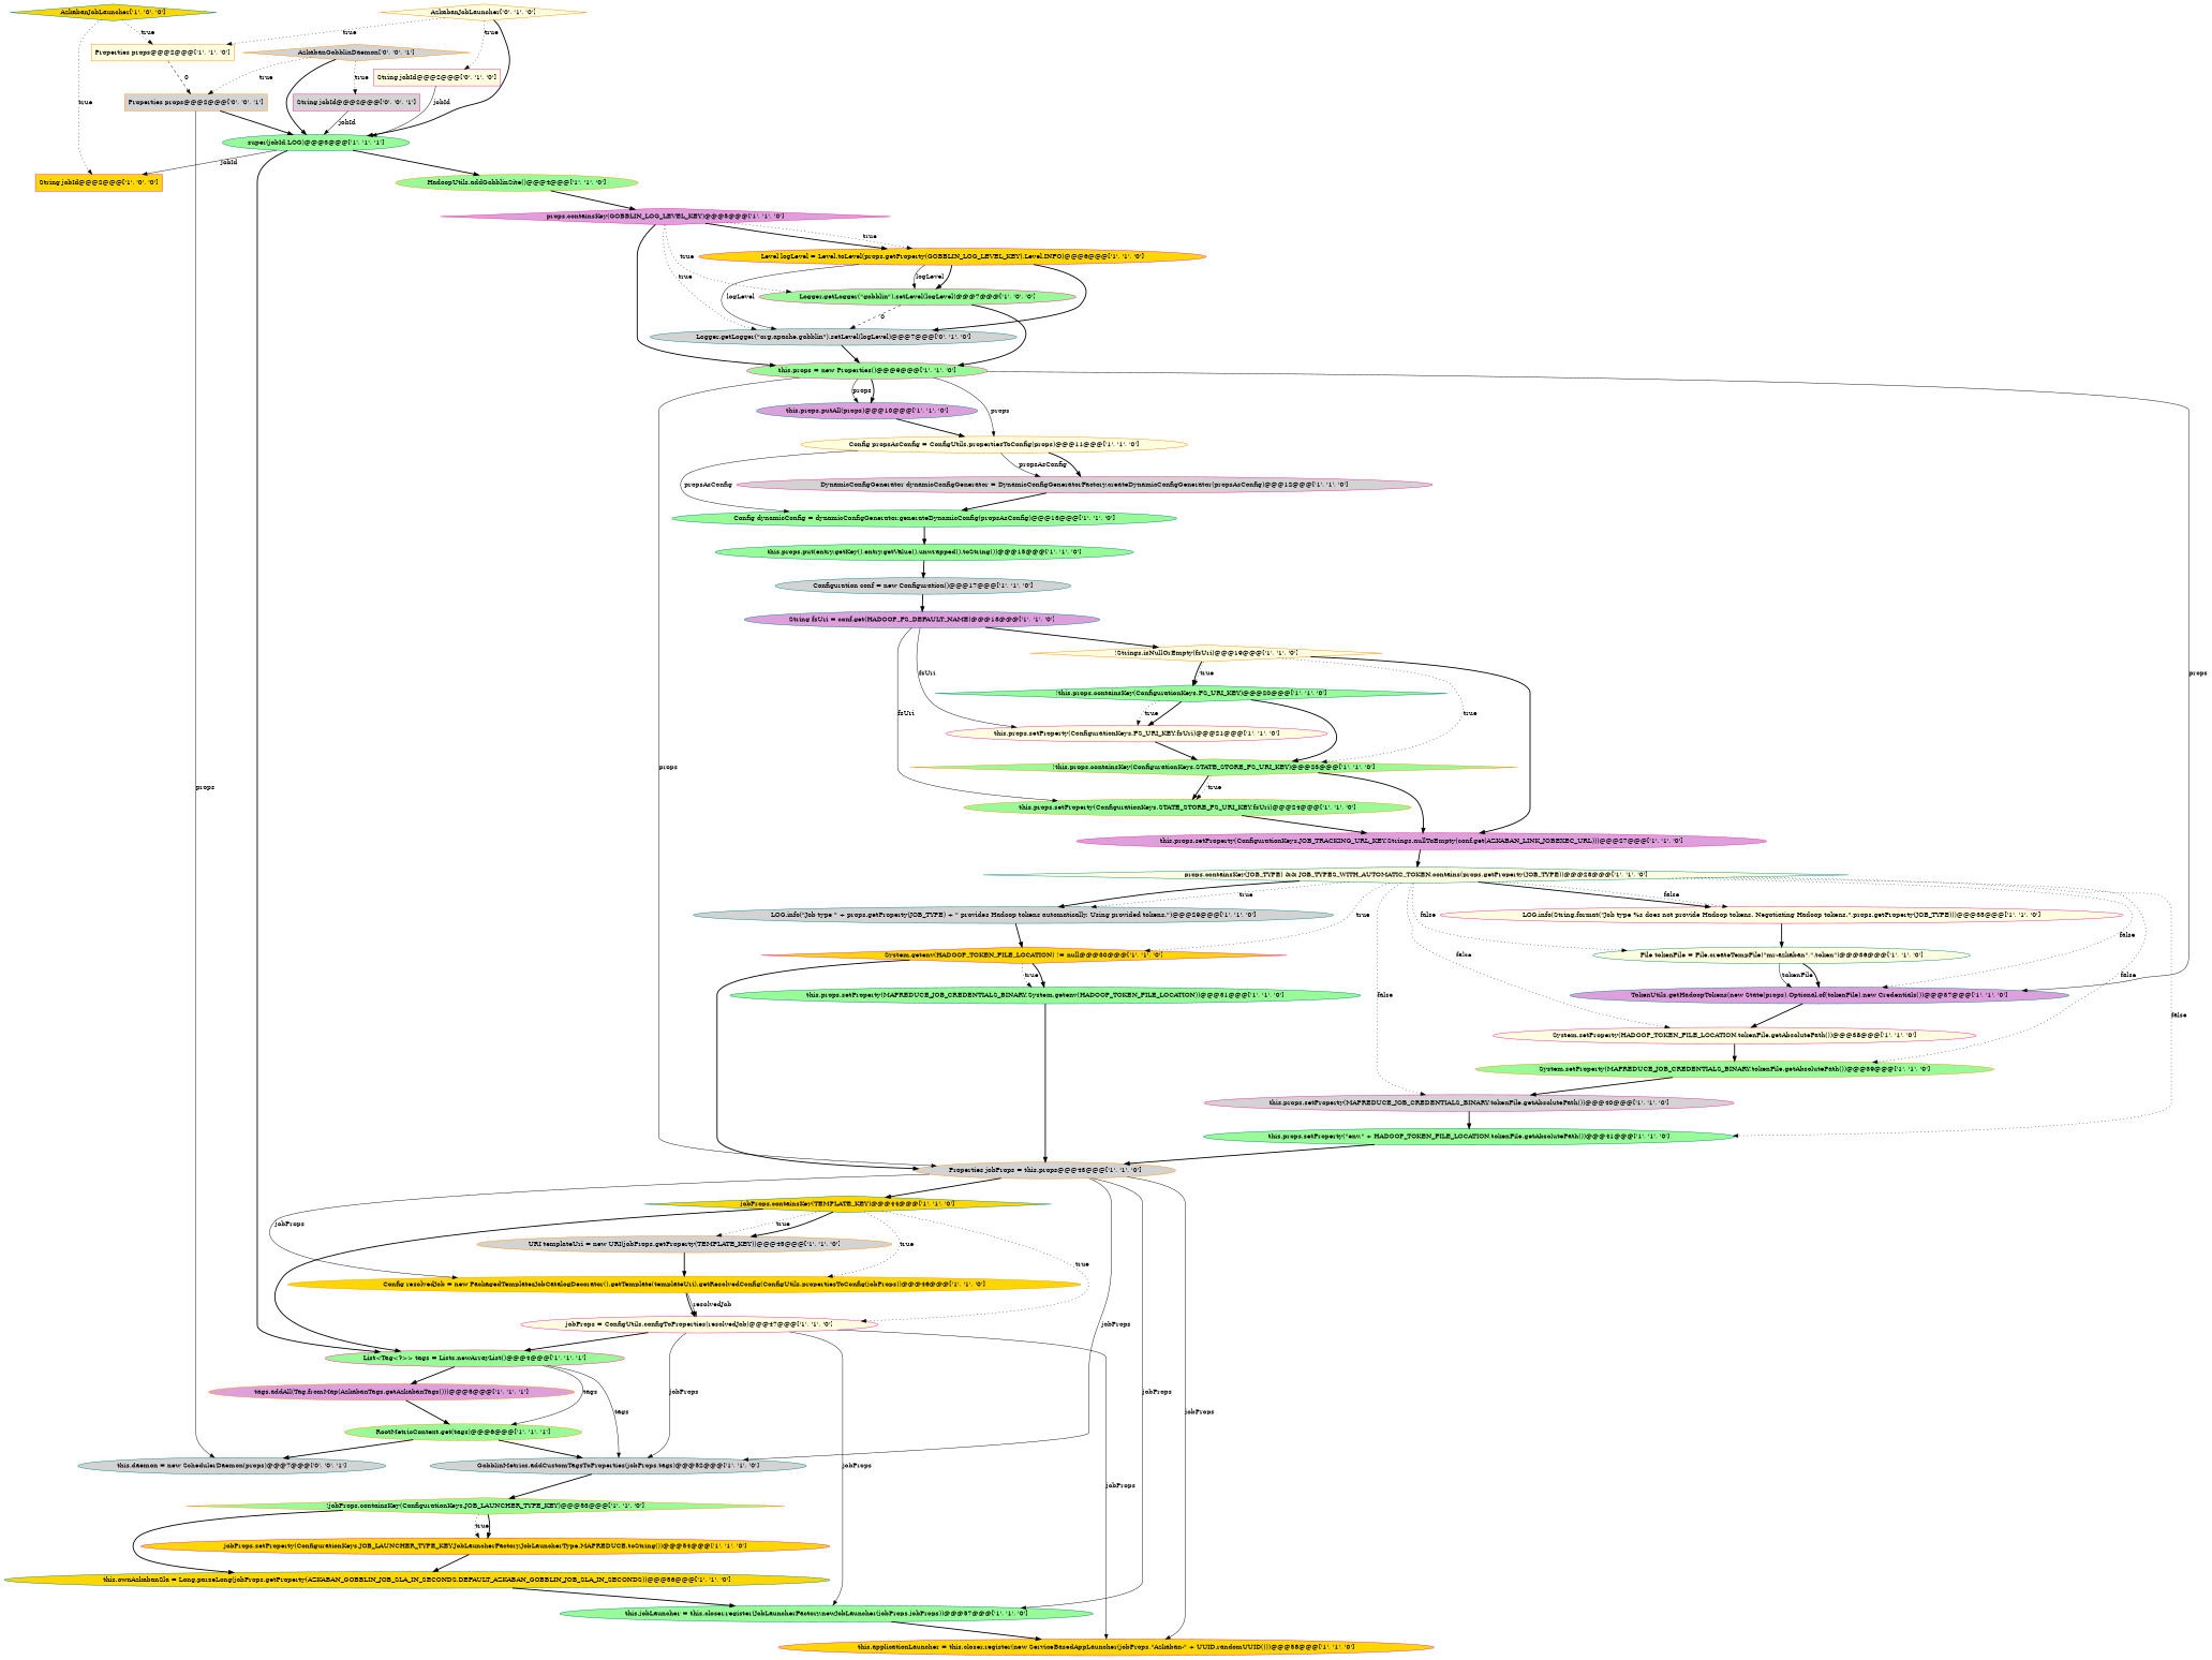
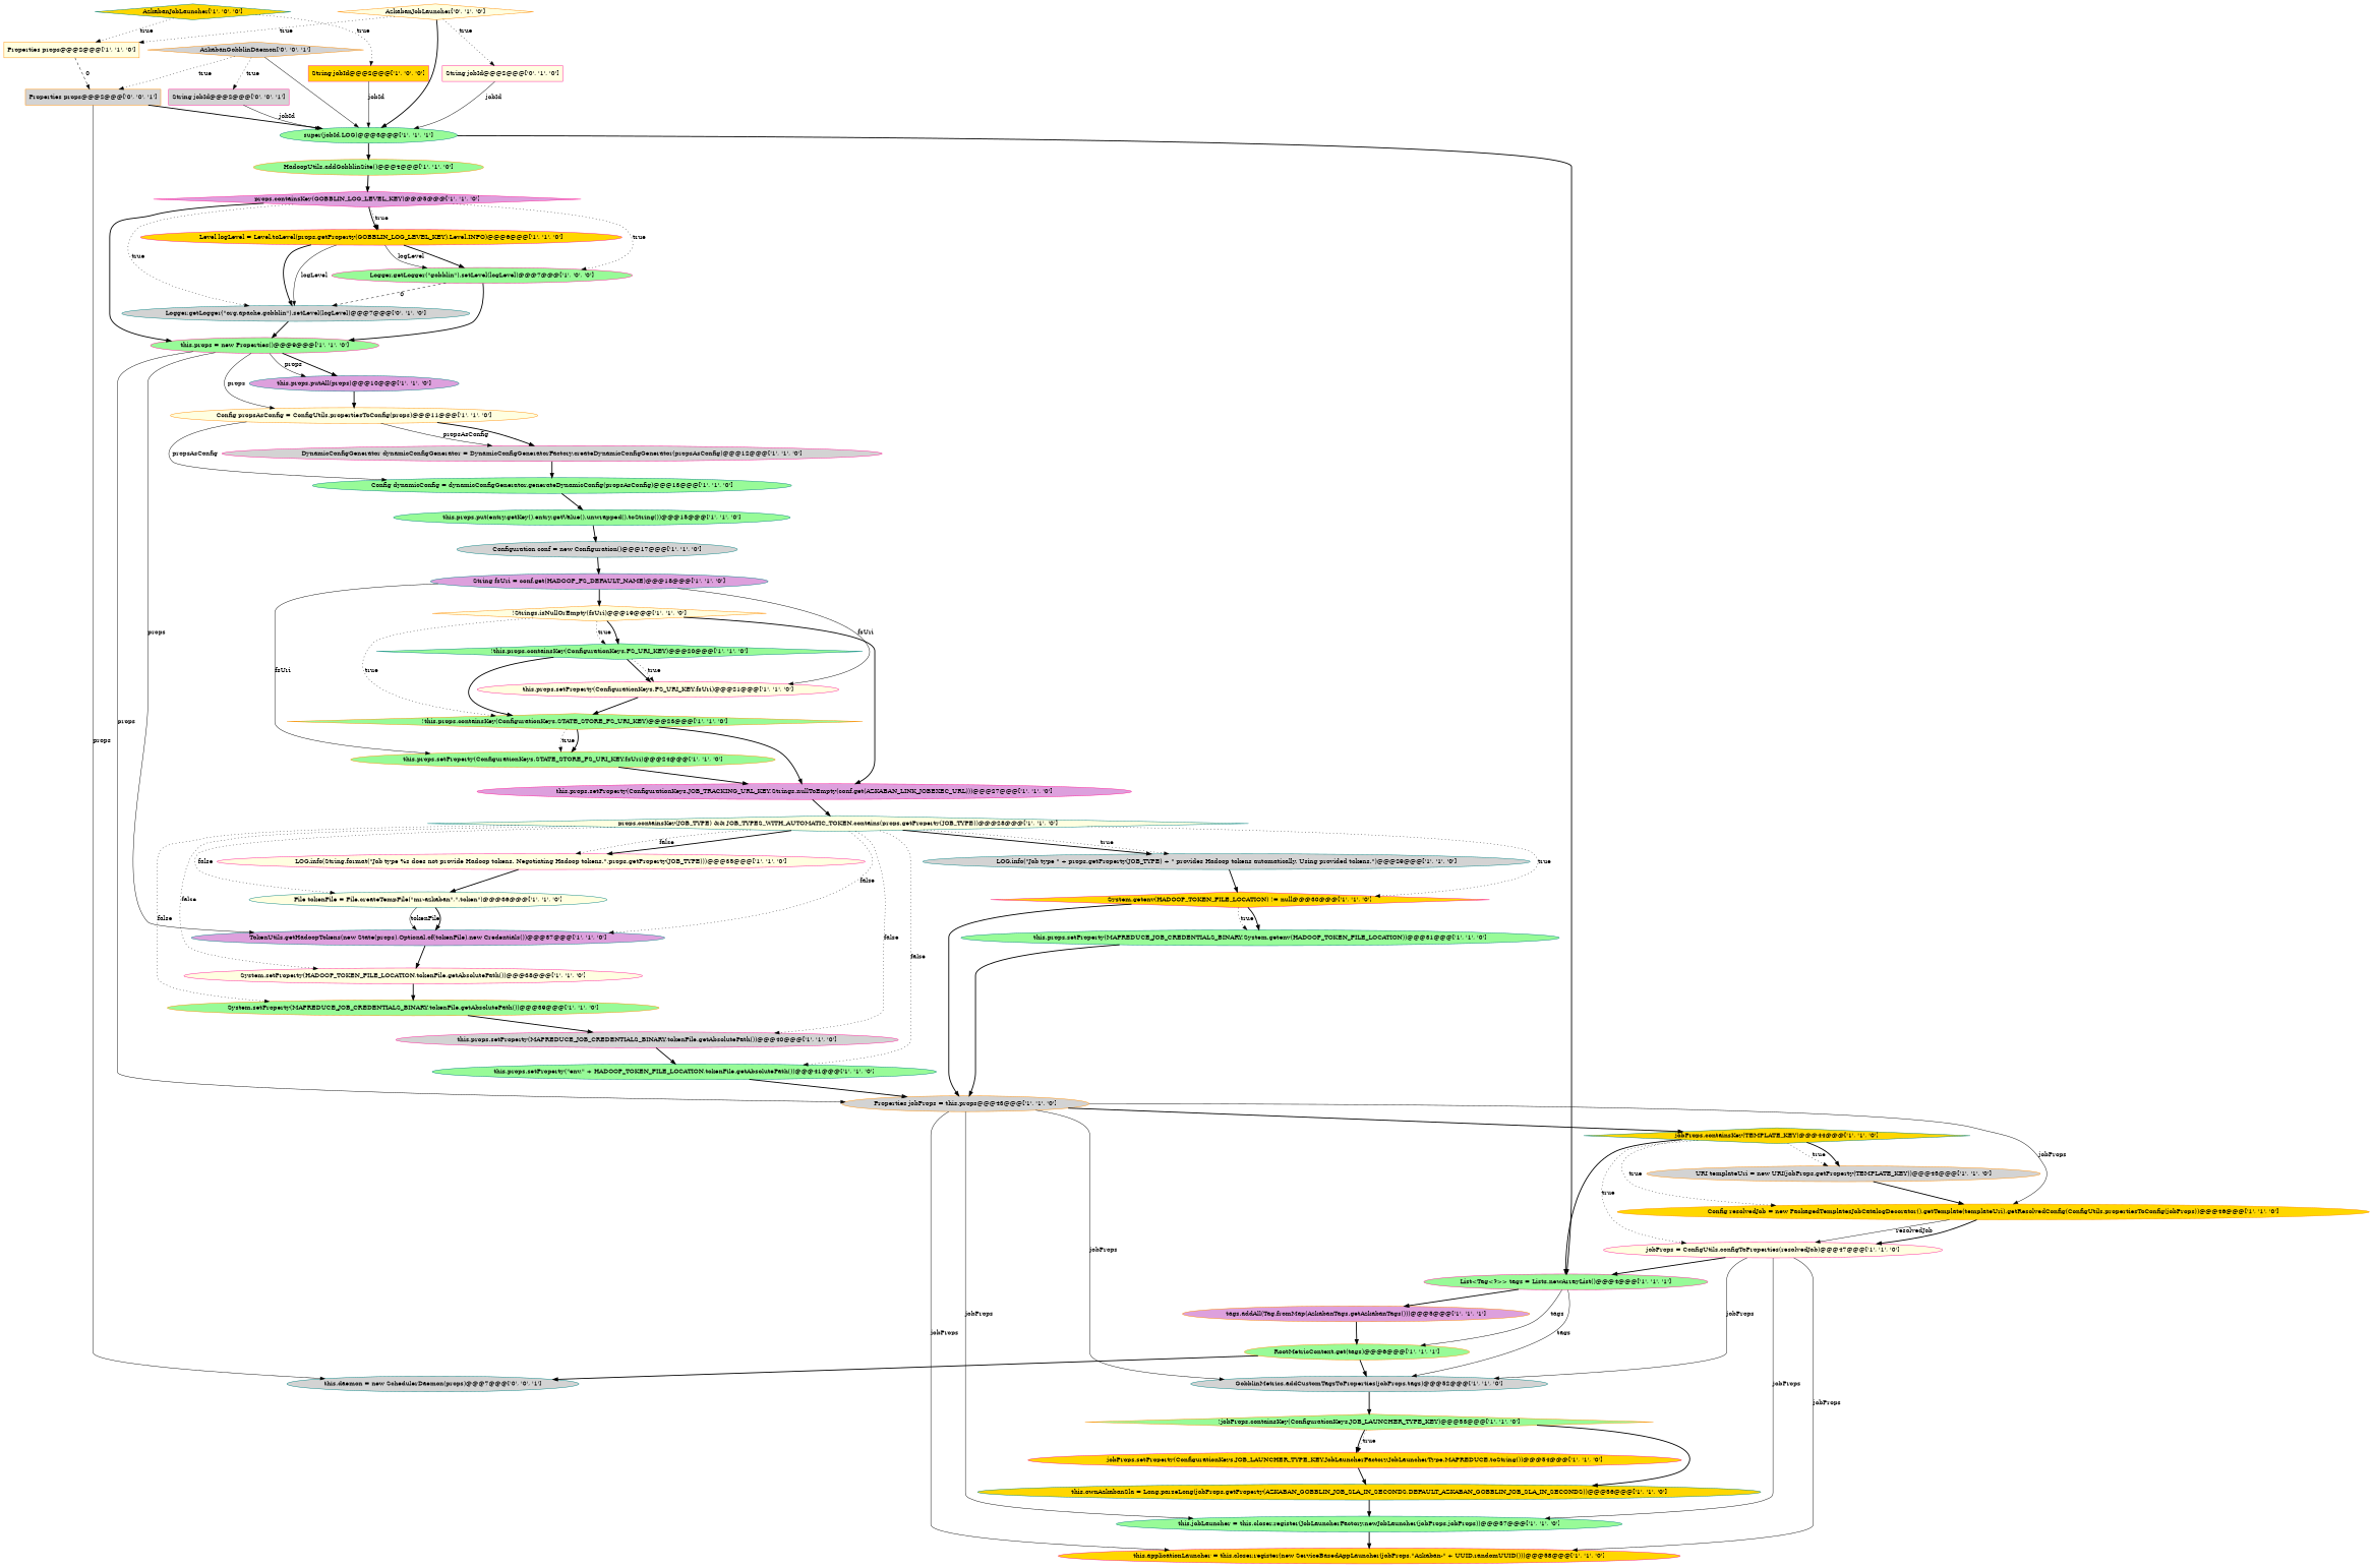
  digraph {
    node [color=teal fillcolor=palegreen shape=ellipse style=filled]
    edge [style=bold]
    n1 [color=deeppink fillcolor=lightyellow label="LOG.info(String.format(\"Job type %s does not provide Hadoop tokens. Negotiating Hadoop tokens.\",props.getProperty(JOB_TYPE)))@@@35@@@['1', '1', '0']"]
    n2 [fillcolor=lightyellow label="File tokenFile = File.createTempFile(\"mr-azkaban\",\".token\")@@@36@@@['1', '1', '0']"]
    n3 [fillcolor=plum label="TokenUtils.getHadoopTokens(new State(props),Optional.of(tokenFile),new Credentials())@@@37@@@['1', '1', '0']"]
    n4 [fillcolor=gold label="AzkabanJobLauncher['1', '0', '0']" shape=diamond]
    n5 [color=deeppink fillcolor=gold label="String jobId@@@2@@@['1', '0', '0']" shape=box]
    n6 [color=darkorange fillcolor=lightyellow label="Properties props@@@2@@@['1', '1', '0']" shape=box]
    n7 [label="super(jobId,LOG)@@@3@@@['1', '1', '1']"]
    n8 [color=darkorange fillcolor=lightgrey label="Properties props@@@2@@@['0', '0', '1']" shape=box]
    n9 [color=darkorange label="HadoopUtils.addGobblinSite()@@@4@@@['1', '1', '0']"]
    n10 [color=deeppink label="List<Tag<?>> tags = Lists.newArrayList()@@@4@@@['1', '1', '1']"]
    n11 [color=darkorange label="!this.props.containsKey(ConfigurationKeys.STATE_STORE_FS_URI_KEY)@@@23@@@['1', '1', '0']" shape=diamond]
    n12 [color=deeppink fillcolor=plum label="this.props.setProperty(ConfigurationKeys.JOB_TRACKING_URL_KEY,Strings.nullToEmpty(conf.get(AZKABAN_LINK_JOBEXEC_URL)))@@@27@@@['1', '1', '0']"]
    n13 [color=darkorange label="this.props.setProperty(ConfigurationKeys.STATE_STORE_FS_URI_KEY,fsUri)@@@24@@@['1', '1', '0']"]
    n14 [fillcolor=lightyellow label="props.containsKey(JOB_TYPE) && JOB_TYPES_WITH_AUTOMATIC_TOKEN.contains(props.getProperty(JOB_TYPE))@@@28@@@['1', '1', '0']" shape=diamond]
    n15 [fillcolor=gold label="this.ownAzkabanSla = Long.parseLong(jobProps.getProperty(AZKABAN_GOBBLIN_JOB_SLA_IN_SECONDS,DEFAULT_AZKABAN_GOBBLIN_JOB_SLA_IN_SECONDS))@@@56@@@['1', '1', '0']"]
    n16 [label="this.jobLauncher = this.closer.register(JobLauncherFactory.newJobLauncher(jobProps,jobProps))@@@57@@@['1', '1', '0']"]
    n17 [color=deeppink fillcolor=gold label="this.applicationLauncher = this.closer.register(new ServiceBasedAppLauncher(jobProps,\"Azkaban-\" + UUID.randomUUID()))@@@58@@@['1', '1', '0']"]
    n18 [color=deeppink fillcolor=lightgrey label="String jobId@@@2@@@['0', '0', '1']" shape=box]
    n19 [color=deeppink fillcolor=plum label="props.containsKey(GOBBLIN_LOG_LEVEL_KEY)@@@5@@@['1', '1', '0']" shape=diamond]
    n20 [fillcolor=lightgrey label="Logger.getLogger(\"org.apache.gobblin\").setLevel(logLevel)@@@7@@@['0', '1', '0']"]
    n21 [color=deeppink label="this.props = new Properties()@@@9@@@['1', '1', '0']"]
    n22 [color=deeppink fillcolor=gold label="Level logLevel = Level.toLevel(props.getProperty(GOBBLIN_LOG_LEVEL_KEY),Level.INFO)@@@6@@@['1', '1', '0']"]
    n23 [color=deeppink label="Logger.getLogger(\"gobblin\").setLevel(logLevel)@@@7@@@['1', '0', '0']"]
    n24 [label="Config dynamicConfig = dynamicConfigGenerator.generateDynamicConfig(propsAsConfig)@@@13@@@['1', '1', '0']"]
    n25 [label="this.props.put(entry.getKey(),entry.getValue().unwrapped().toString())@@@15@@@['1', '1', '0']"]
    n26 [fillcolor=lightgrey label="Configuration conf = new Configuration()@@@17@@@['1', '1', '0']"]
    n27 [color=darkorange fillcolor=lightgrey label="Properties jobProps = this.props@@@43@@@['1', '1', '0']"]
    n28 [fillcolor=plum label="this.props.putAll(props)@@@10@@@['1', '1', '0']"]
    n29 [color=darkorange fillcolor=lightyellow label="Config propsAsConfig = ConfigUtils.propertiesToConfig(props)@@@11@@@['1', '1', '0']"]
    n30 [fillcolor=gold label="jobProps.containsKey(TEMPLATE_KEY)@@@44@@@['1', '1', '0']" shape=diamond]
    n31 [fillcolor=lightgrey label="GobblinMetrics.addCustomTagsToProperties(jobProps,tags)@@@52@@@['1', '1', '0']"]
    n32 [color=darkorange fillcolor=gold label="Config resolvedJob = new PackagedTemplatesJobCatalogDecorator().getTemplate(templateUri).getResolvedConfig(ConfigUtils.propertiesToConfig(jobProps))@@@46@@@['1', '1', '0']"]
    n33 [color=deeppink fillcolor=lightyellow label="jobProps = ConfigUtils.configToProperties(resolvedJob)@@@47@@@['1', '1', '0']"]
    n34 [color=darkorange fillcolor=lightgrey label="URI templateUri = new URI(jobProps.getProperty(TEMPLATE_KEY))@@@45@@@['1', '1', '0']"]
    n35 [color=darkorange label="!jobProps.containsKey(ConfigurationKeys.JOB_LAUNCHER_TYPE_KEY)@@@53@@@['1', '1', '0']" shape=diamond]
    n36 [label="this.props.setProperty(\"env.\" + HADOOP_TOKEN_FILE_LOCATION,tokenFile.getAbsolutePath())@@@41@@@['1', '1', '0']"]
    n37 [fillcolor=lightgrey label="LOG.info(\"Job type \" + props.getProperty(JOB_TYPE) + \" provides Hadoop tokens automatically. Using provided tokens.\")@@@29@@@['1', '1', '0']"]
    n38 [color=deeppink fillcolor=gold label="System.getenv(HADOOP_TOKEN_FILE_LOCATION) != null@@@30@@@['1', '1', '0']" shape=diamond]
    n39 [label="this.props.setProperty(MAPREDUCE_JOB_CREDENTIALS_BINARY,System.getenv(HADOOP_TOKEN_FILE_LOCATION))@@@31@@@['1', '1', '0']"]
    n40 [color=deeppink fillcolor=lightyellow label="System.setProperty(HADOOP_TOKEN_FILE_LOCATION,tokenFile.getAbsolutePath())@@@38@@@['1', '1', '0']"]
    n41 [color=deeppink fillcolor=lightgrey label="DynamicConfigGenerator dynamicConfigGenerator = DynamicConfigGeneratorFactory.createDynamicConfigGenerator(propsAsConfig)@@@12@@@['1', '1', '0']"]
    n42 [color=deeppink fillcolor=gold label="jobProps.setProperty(ConfigurationKeys.JOB_LAUNCHER_TYPE_KEY,JobLauncherFactory.JobLauncherType.MAPREDUCE.toString())@@@54@@@['1', '1', '0']"]
    n43 [color=deeppink fillcolor=lightyellow label="String jobId@@@2@@@['0', '1', '0']" shape=box]
    n44 [color=darkorange label="System.setProperty(MAPREDUCE_JOB_CREDENTIALS_BINARY,tokenFile.getAbsolutePath())@@@39@@@['1', '1', '0']"]
    n45 [color=deeppink fillcolor=lightgrey label="this.props.setProperty(MAPREDUCE_JOB_CREDENTIALS_BINARY,tokenFile.getAbsolutePath())@@@40@@@['1', '1', '0']"]
    n46 [color=darkorange fillcolor=plum label="tags.addAll(Tag.fromMap(AzkabanTags.getAzkabanTags()))@@@5@@@['1', '1', '1']"]
    n47 [color=darkorange label="RootMetricContext.get(tags)@@@6@@@['1', '1', '1']"]
    n48 [fillcolor=lightgrey label="this.daemon = new SchedulerDaemon(props)@@@7@@@['0', '0', '1']"]
    n49 [color=darkorange fillcolor=lightyellow label="!Strings.isNullOrEmpty(fsUri)@@@19@@@['1', '1', '0']" shape=diamond]
    n50 [label="!this.props.containsKey(ConfigurationKeys.FS_URI_KEY)@@@20@@@['1', '1', '0']" shape=diamond]
    n51 [color=deeppink fillcolor=lightyellow label="this.props.setProperty(ConfigurationKeys.FS_URI_KEY,fsUri)@@@21@@@['1', '1', '0']"]
    n52 [color=darkorange fillcolor=lightgrey label="AzkabanGobblinDaemon['0', '0', '1']" shape=diamond]
    n53 [color=darkorange fillcolor=lightyellow label="AzkabanJobLauncher['0', '1', '0']" shape=diamond]
    n54 [fillcolor=plum label="String fsUri = conf.get(HADOOP_FS_DEFAULT_NAME)@@@18@@@['1', '1', '0']"]
    n1 -> n2
    n2 -> n3 [label=tokenFile style=solid]
    n2 -> n3
    n3 -> n40
    n4 -> n5 [label=true style=dotted]
    n4 -> n6 [label=true style=dotted]
-   n7 -> n5 [label=jobId style=solid]
+   n5 -> n7 [label=jobId style=solid]
    n6 -> n8 [label=0 style=dashed]
    n7 -> n9
    n7 -> n10
    n8 -> n7
    n8 -> n48 [label=props style=solid]
    n9 -> n19
    n10 -> n31 [label=tags style=solid]
    n10 -> n46
    n10 -> n47 [label=tags style=solid]
    n11 -> n12
    n11 -> n13
    n11 -> n13 [label=true style=dotted]
    n12 -> n14
    n13 -> n12
    n14 -> n1
    n14 -> n1 [label=false style=dotted]
    n14 -> n2 [label=false style=dotted]
    n14 -> n3 [label=false style=dotted]
    n14 -> n36 [label=false style=dotted]
    n14 -> n37
    n14 -> n37 [label=true style=dotted]
    n14 -> n38 [label=true style=dotted]
    n14 -> n40 [label=false style=dotted]
    n14 -> n44 [label=false style=dotted]
    n14 -> n45 [label=false style=dotted]
    n15 -> n16
    n16 -> n17
    n18 -> n7 [label=jobId style=solid]
    n19 -> n20 [label=true style=dotted]
    n19 -> n21
    n19 -> n22 [label=true style=dotted]
    n19 -> n22
    n19 -> n23 [label=true style=dotted]
    n20 -> n21
    n21 -> n3 [label=props style=solid]
    n21 -> n27 [label=props style=solid]
    n21 -> n28
    n21 -> n28 [label=props style=solid]
    n21 -> n29 [label=props style=solid]
    n22 -> n20
    n22 -> n20 [label=logLevel style=solid]
    n22 -> n23
    n22 -> n23 [label=logLevel style=solid]
    n23 -> n20 [label=0 style=dashed]
    n23 -> n21
    n24 -> n25
    n25 -> n26
    n26 -> n54
    n27 -> n16 [label=jobProps style=solid]
    n27 -> n17 [label=jobProps style=solid]
    n27 -> n30
    n27 -> n31 [label=jobProps style=solid]
    n27 -> n32 [label=jobProps style=solid]
    n28 -> n29
    n29 -> n24 [label=propsAsConfig style=solid]
    n29 -> n41 [label=propsAsConfig style=solid]
    n29 -> n41
    n30 -> n10
    n30 -> n32 [label=true style=dotted]
    n30 -> n33 [label=true style=dotted]
    n30 -> n34 [label=true style=dotted]
    n30 -> n34
    n31 -> n35
    n32 -> n33 [label=resolvedJob style=solid]
    n32 -> n33
    n33 -> n10
    n33 -> n16 [label=jobProps style=solid]
    n33 -> n17 [label=jobProps style=solid]
    n33 -> n31 [label=jobProps style=solid]
    n34 -> n32
    n35 -> n15
    n35 -> n42 [label=true style=dotted]
    n35 -> n42
    n36 -> n27
    n37 -> n38
    n38 -> n27
    n38 -> n39 [label=true style=dotted]
    n38 -> n39
    n39 -> n27
    n40 -> n44
    n41 -> n24
    n42 -> n15
    n43 -> n7 [label=jobId style=solid]
    n44 -> n45
    n45 -> n36
    n46 -> n47
    n47 -> n31
    n47 -> n48
    n49 -> n11 [label=true style=dotted]
    n49 -> n12
    n49 -> n50
    n49 -> n50 [label=true style=dotted]
    n50 -> n11
    n50 -> n51
    n50 -> n51 [label=true style=dotted]
    n51 -> n11
-   n52 -> n7
+   n52 -> n7 [style=solid]
    n52 -> n8 [label=true style=dotted]
    n52 -> n18 [label=true style=dotted]
    n53 -> n6 [label=true style=dotted]
    n53 -> n7
    n53 -> n43 [label=true style=dotted]
    n54 -> n13 [label=fsUri style=solid]
    n54 -> n49
    n54 -> n51 [label=fsUri style=solid]
  }
